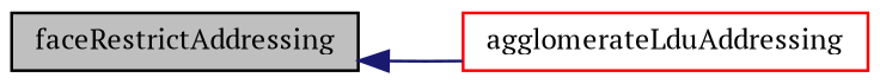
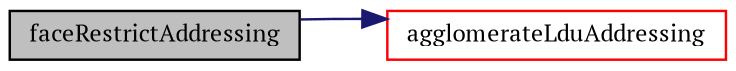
  digraph {
    rankdir=LR
    fontname="PT Serif"
    node [fontname="PT Serif" fontsize=10 shape=record]
    n1 [color=black fillcolor=grey75 fontcolor=black height=0.2 label=faceRestrictAddressing style=filled width=0.4]
    n2 [color=red height=0.2 label=agglomerateLduAddressing width=0.4]
-   n1 -> n2 [color=midnightblue dir=back fontname="PT Serif" fontsize=10 labelfontname=Helvetica labelfontsize=10 style=solid]
+   n2 -> n1 [color=midnightblue dir=back fontname="PT Serif" fontsize=10 labelfontname=Helvetica labelfontsize=10 style=solid]
  }
